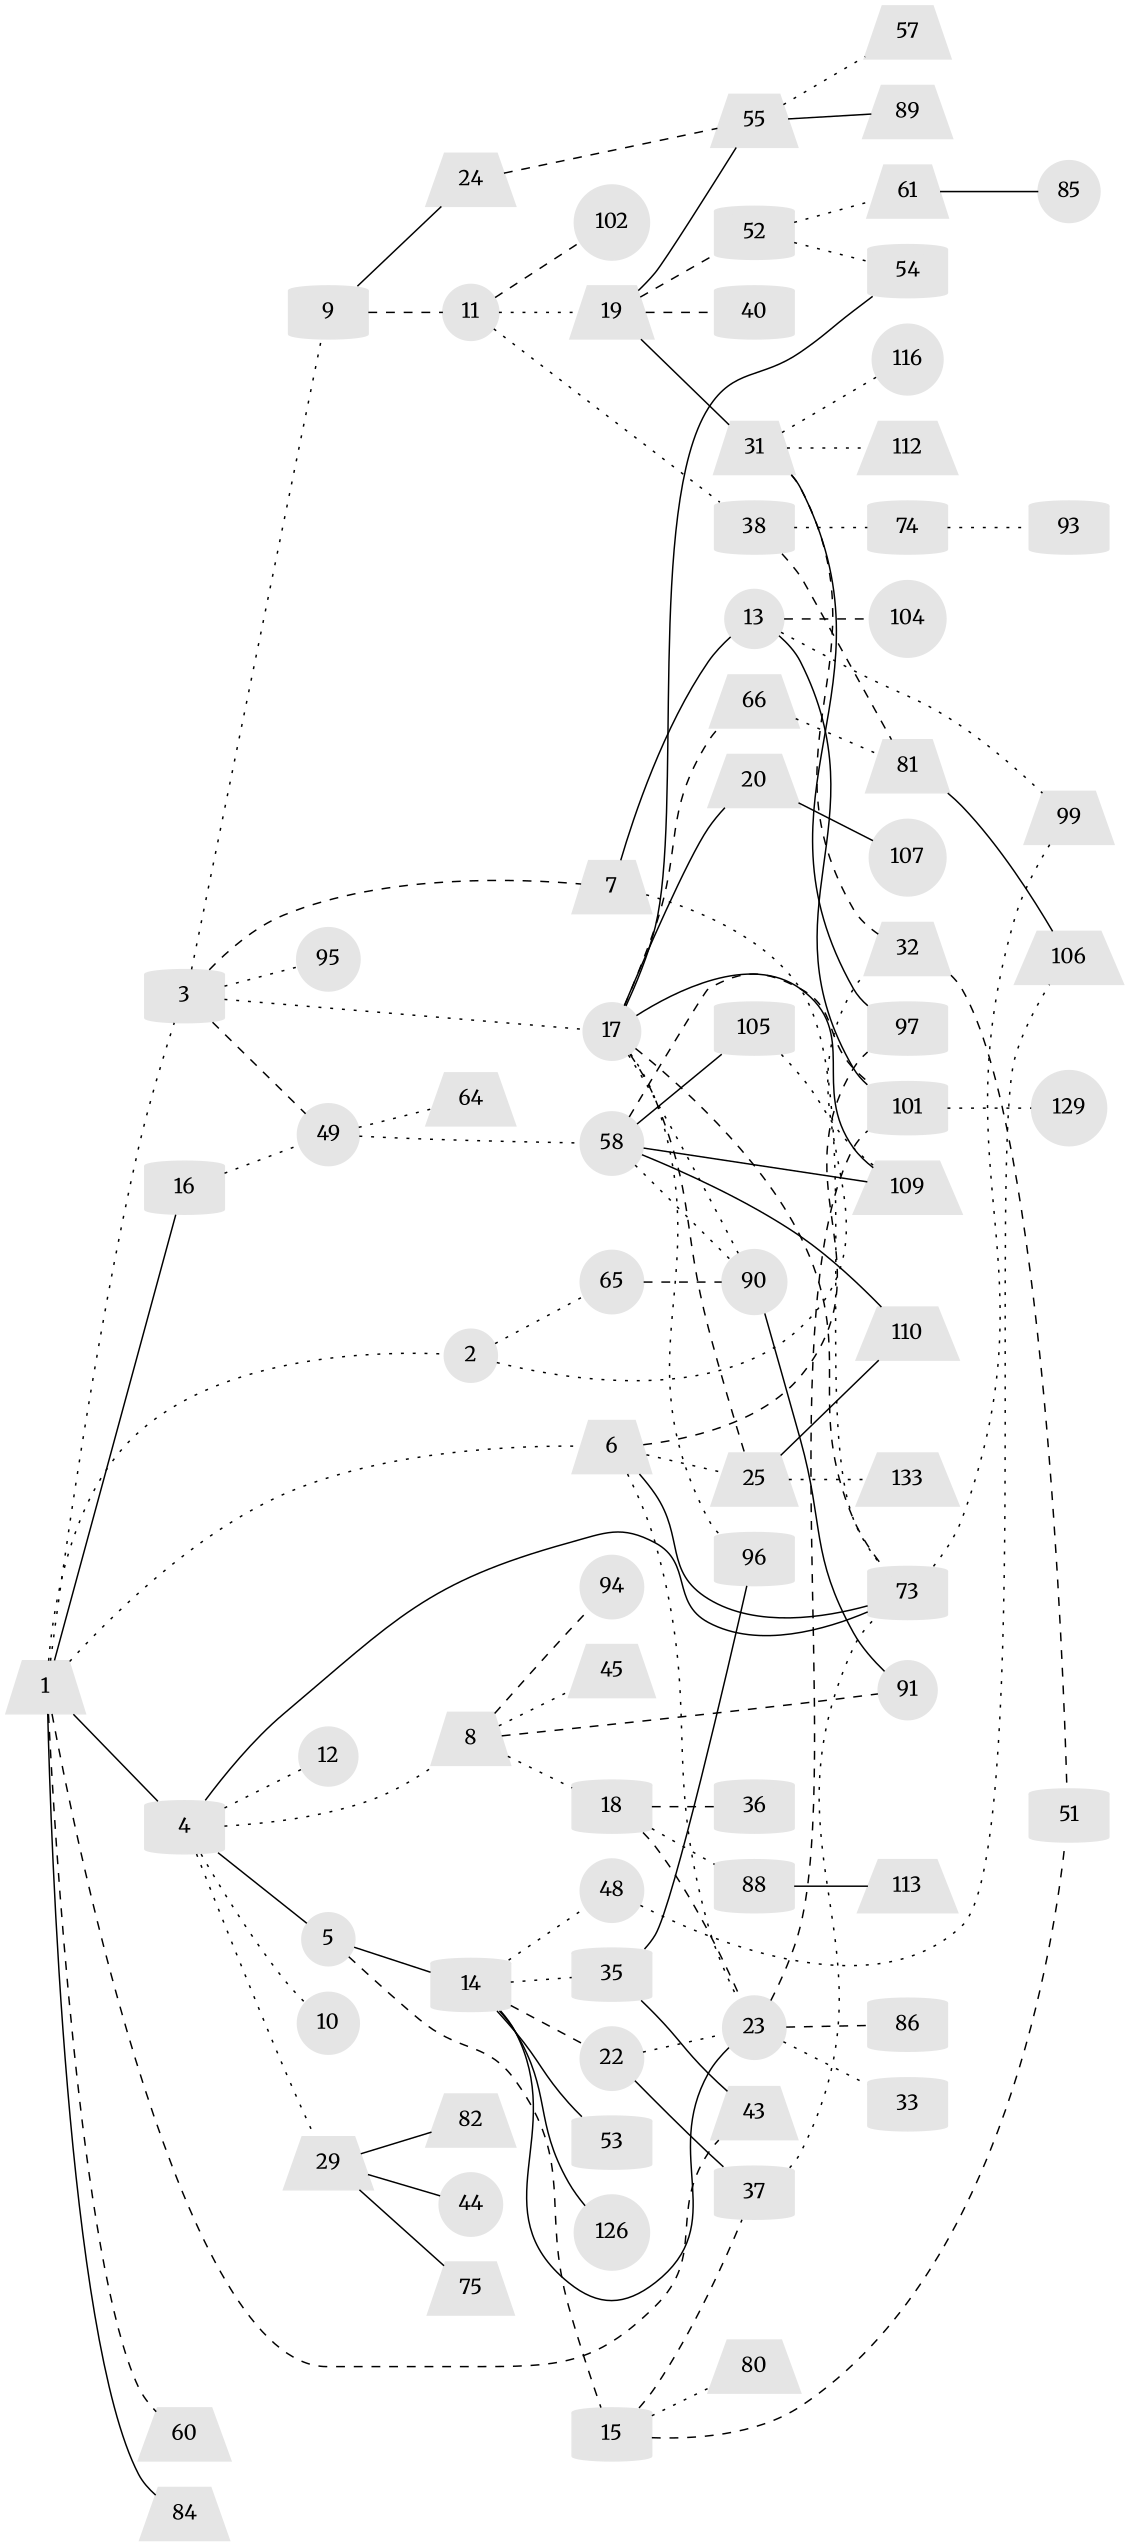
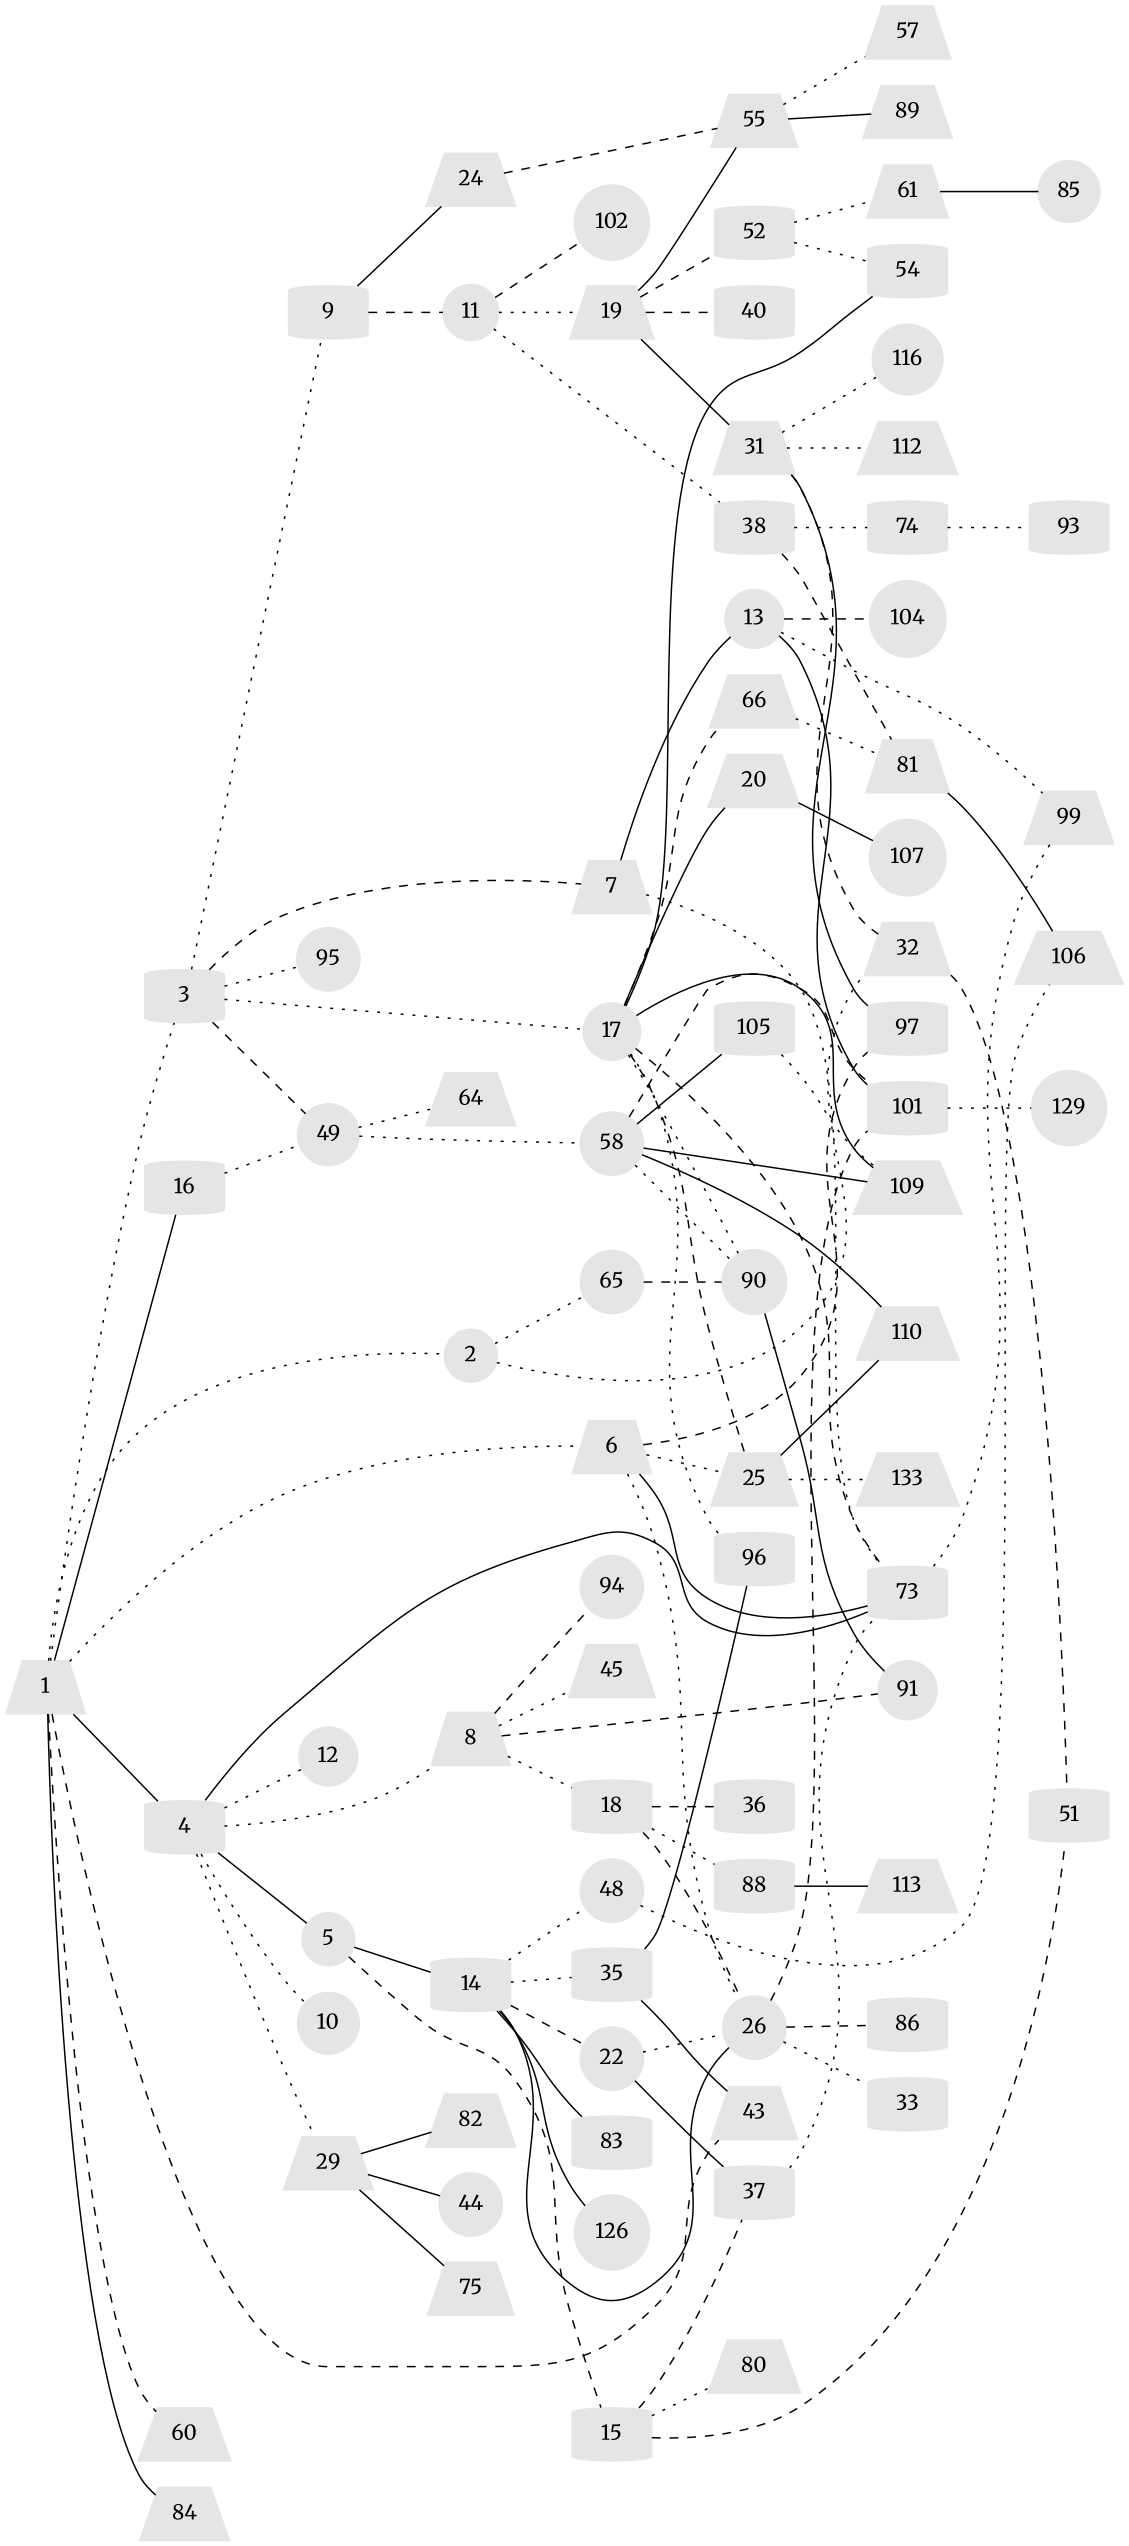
  graph {
    fontname=Merriweather
    rankdir=LR
    node [color=gray90 fontname=Merriweather shape=trapezium style=filled]
    edge [fontname=Merriweather style=dotted]
    2 [shape=circle]
    1
    3 [shape=cylinder super="+30"]
    4 [shape=cylinder]
    6 [super="+47"]
    16 [shape=cylinder]
    43
    60 [super="+62"]
    84
    32 [super="+108+124"]
    65 [shape=circle]
    7
    9 [shape=cylinder super="+72"]
    17 [shape=circle super="+41+46"]
    49 [shape=circle super="+121+70"]
    95 [shape=circle super="+135"]
    5 [shape=circle]
    8 [super="+27"]
    10 [shape=circle]
    12 [shape=circle]
    29
    73 [shape=cylinder super="+87+77"]
-   23 [shape=circle super="+28"]
+   23 [shape=circle super="+28" label=26]
    25 [super="+50"]
    97 [shape=cylinder]
    51 [shape=cylinder super="+128"]
    90 [shape=circle super="+120"]
    13 [shape=circle super="+83"]
    11 [shape=circle super="+39"]
    24 [super="+26+134"]
    20 [super="+56"]
    54 [shape=cylinder]
    66 [super="+69"]
    96 [shape=cylinder super="+117"]
    109 [super="+132"]
    58 [shape=circle super="+59"]
    64
    14 [shape=cylinder]
    15 [shape=cylinder super="+67+100"]
    18 [shape=cylinder super="+42"]
    45
    91 [shape=circle]
    94 [shape=circle]
    44 [shape=circle]
    75
    82
    99
    22 [shape=circle]
    35 [shape=cylinder super="+63"]
    48 [shape=circle super="+76"]
-   53 [shape=cylinder]
+   53 [shape=cylinder label=83]
    126 [shape=circle]
    37 [shape=cylinder]
    80
    101 [shape=cylinder super="+115"]
    33 [shape=cylinder super="+119"]
    86 [shape=cylinder super="+92"]
    110
    133
    104 [shape=circle]
    36 [shape=cylinder]
    88 [shape=cylinder]
    19 [super="+21"]
    38 [shape=cylinder super="+111"]
    102 [shape=circle super="+122"]
    55 [super="+127"]
    31 [super="+34"]
    40 [shape=cylinder]
    52 [shape=cylinder]
    74 [shape=cylinder]
    81 [super="+98"]
    129 [shape=circle]
    106
    107 [shape=circle]
    113 [super="+131"]
    112
    116 [shape=circle]
    61
    57
    89
    105 [shape=cylinder]
    93 [shape=cylinder]
    85 [shape=circle]
    2 -- 32
    2 -- 65
    1 -- 2
    1 -- 3
    1 -- 4 [style=solid]
    1 -- 6
    1 -- 16 [style=solid]
    1 -- 43 [style=dashed]
    1 -- 60 [style=dashed]
    1 -- 84 [style=solid]
    3 -- 7 [style=dashed]
    3 -- 9
    3 -- 17
    3 -- 49 [style=dashed]
    3 -- 95
    4 -- 5 [style=solid]
    4 -- 8
    4 -- 10
    4 -- 12
    4 -- 29
    4 -- 73 [style=solid]
    6 -- 73 [style=solid]
    6 -- 23
    6 -- 25
    6 -- 97 [style=dashed]
    16 -- 49
    32 -- 51 [style=dashed]
    65 -- 90 [style=dashed]
    7 -- 73
    7 -- 13 [style=solid]
    9 -- 11 [style=dashed]
    9 -- 24 [style=solid]
    17 -- 73 [style=dashed]
    17 -- 25 [style=dashed]
    17 -- 90
    17 -- 20 [style=solid]
    17 -- 54 [style=solid]
    17 -- 66 [style=dashed]
    17 -- 96
    17 -- 109 [style=solid]
    49 -- 58
    49 -- 64
    5 -- 14 [style=solid]
    5 -- 15 [style=dashed]
    8 -- 18
    8 -- 45
    8 -- 91 [style=dashed]
    8 -- 94 [style=dashed]
    29 -- 44 [style=solid]
    29 -- 75 [style=solid]
    29 -- 82 [style=solid]
    73 -- 99
    23 -- 101 [style=dashed]
    23 -- 33
    23 -- 86 [style=dashed]
    25 -- 110 [style=solid]
    25 -- 133
    90 -- 91 [style=solid]
    13 -- 99
    13 -- 101 [style=solid]
    13 -- 104 [style=dashed]
    11 -- 19
    11 -- 38
    11 -- 102 [style=dashed]
    24 -- 55 [style=dashed]
    20 -- 107 [style=solid]
    66 -- 81
    58 -- 90
    58 -- 109 [style=solid]
    58 -- 101 [style=dashed]
    58 -- 110 [style=solid]
    58 -- 105 [style=solid]
    14 -- 23 [style=solid]
    14 -- 22 [style=dashed]
    14 -- 35
    14 -- 48
    14 -- 53 [style=solid]
    14 -- 126 [style=solid]
    15 -- 51 [style=dashed]
    15 -- 37 [style=dashed]
    15 -- 80
    18 -- 23 [style=dashed]
    18 -- 36 [style=dashed]
    18 -- 88
    22 -- 23
    22 -- 37 [style=solid]
    35 -- 43 [style=solid]
    35 -- 96 [style=solid]
    48 -- 106
    37 -- 73
    101 -- 129
    88 -- 113 [style=solid]
    19 -- 55 [style=solid]
    19 -- 31 [style=solid]
    19 -- 40 [style=dashed]
    19 -- 52 [style=dashed]
    38 -- 74
    38 -- 81 [style=dashed]
    55 -- 57
    55 -- 89 [style=solid]
    31 -- 32 [style=dashed]
    31 -- 97 [style=solid]
    31 -- 112
    31 -- 116
    52 -- 54
    52 -- 61
    74 -- 93
    81 -- 106 [style=solid]
    61 -- 85 [style=solid]
    105 -- 109
  }
